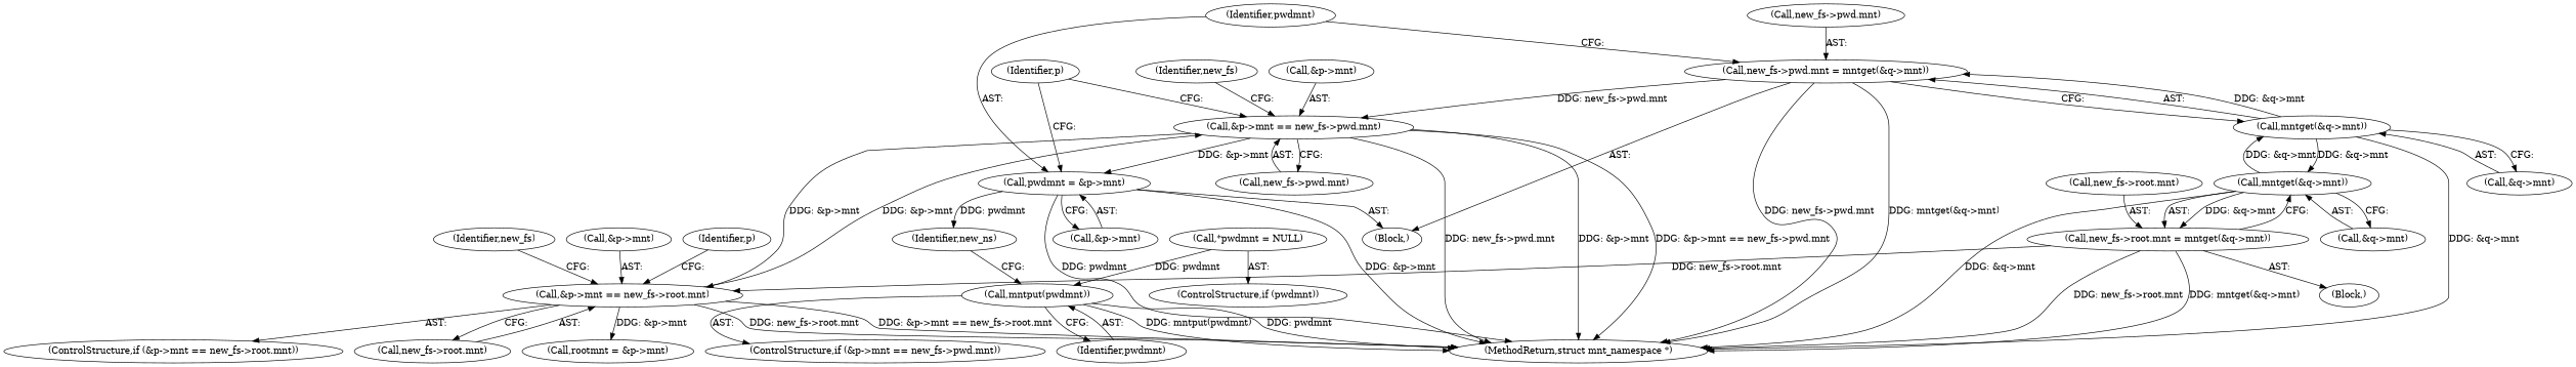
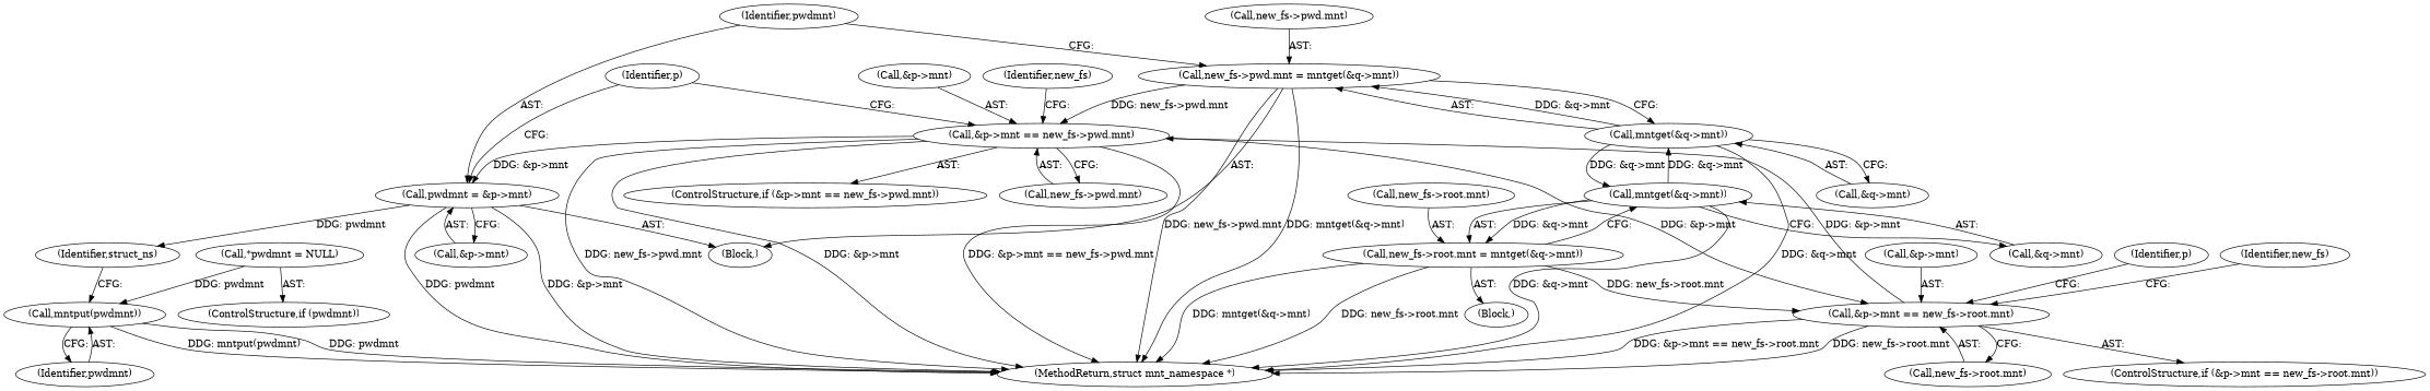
  digraph {
    fontname="DejaVu Serif"
    node [fontname="DejaVu Serif"]
    edge [fontname="DejaVu Serif"]
    n1 [label="(Call,pwdmnt = &p->mnt)"]
    n2 [label="(Block,)"]
    n3 [label="(MethodReturn,struct mnt_namespace *)"]
    n4 [label="(Call,&p->mnt)"]
-   n5 [label="(Identifier,new_ns)"]
+   n5 [label="(Identifier,struct_ns)"]
    n6 [label="(Call,mntput(pwdmnt))"]
    n7 [label="(Identifier,pwdmnt)"]
    n8 [label="(Call,&p->mnt == new_fs->pwd.mnt)"]
    n9 [label="(Call,&p->mnt == new_fs->root.mnt)"]
    n10 [label="(ControlStructure,if (&p->mnt == new_fs->pwd.mnt))"]
    n11 [label="(Call,new_fs->pwd.mnt)"]
    n12 [label="(ControlStructure,if (&p->mnt == new_fs->root.mnt))"]
    n13 [label="(Call,new_fs->root.mnt)"]
-   n14 [label="(Call,rootmnt = &p->mnt)"]
    n15 [label="(Call,new_fs->root.mnt = mntget(&q->mnt))"]
    n16 [label="(Call,mntget(&q->mnt))"]
    n17 [label="(Block,)"]
    n18 [label="(Call,mntget(&q->mnt))"]
    n19 [label="(Call,&q->mnt)"]
    n20 [label="(Call,new_fs->pwd.mnt = mntget(&q->mnt))"]
    n21 [label="(Call,&q->mnt)"]
    n22 [label="(ControlStructure,if (pwdmnt))"]
    n23 [label="(Identifier,new_fs)"]
    n24 [label="(Identifier,p)"]
    n25 [label="(Call,*pwdmnt = NULL)"]
    n26 [label="(Call,&p->mnt)"]
    n27 [label="(Call,new_fs->pwd.mnt)"]
    n28 [label="(Call,new_fs->root.mnt)"]
    n29 [label="(Call,&p->mnt)"]
    n30 [label="(Identifier,pwdmnt)"]
    n31 [label="(Identifier,p)"]
    n32 [label="(Identifier,new_fs)"]
    n1 -> n2 [label="AST: "]
    n1 -> n3 [label="DDG: &p->mnt"]
    n1 -> n3 [label="DDG: pwdmnt"]
    n1 -> n4 [label="CFG: "]
    n1 -> n5 [label="DDG: pwdmnt"]
    n4 -> n1 [label="AST: "]
    n5 -> n6 [label="CFG: "]
    n6 -> n3 [label="DDG: mntput(pwdmnt)"]
    n6 -> n3 [label="DDG: pwdmnt"]
    n6 -> n7 [label="CFG: "]
    n7 -> n6 [label="AST: "]
    n8 -> n1 [label="DDG: &p->mnt"]
    n8 -> n3 [label="DDG: new_fs->pwd.mnt"]
    n8 -> n3 [label="DDG: &p->mnt"]
    n8 -> n3 [label="DDG: &p->mnt == new_fs->pwd.mnt"]
    n8 -> n9 [label="DDG: &p->mnt"]
-   n6 -> n10 [label="AST: "]
+   n8 -> n10 [label="AST: "]
    n8 -> n11 [label="CFG: "]
    n9 -> n3 [label="DDG: &p->mnt == new_fs->root.mnt"]
    n9 -> n3 [label="DDG: new_fs->root.mnt"]
    n9 -> n8 [label="DDG: &p->mnt"]
    n9 -> n12 [label="AST: "]
    n9 -> n13 [label="CFG: "]
-   n9 -> n14 [label="DDG: &p->mnt"]
    n11 -> n8 [label="AST: "]
    n13 -> n9 [label="AST: "]
    n15 -> n3 [label="DDG: new_fs->root.mnt"]
    n15 -> n3 [label="DDG: mntget(&q->mnt)"]
    n15 -> n9 [label="DDG: new_fs->root.mnt"]
    n15 -> n16 [label="CFG: "]
    n15 -> n17 [label="AST: "]
    n16 -> n3 [label="DDG: &q->mnt"]
    n16 -> n15 [label="AST: "]
    n16 -> n15 [label="DDG: &q->mnt"]
    n16 -> n18 [label="DDG: &q->mnt"]
    n16 -> n19 [label="CFG: "]
    n18 -> n3 [label="DDG: &q->mnt"]
    n18 -> n16 [label="DDG: &q->mnt"]
    n18 -> n20 [label="AST: "]
    n18 -> n20 [label="DDG: &q->mnt"]
    n18 -> n21 [label="CFG: "]
    n19 -> n16 [label="AST: "]
    n20 -> n2 [label="AST: "]
    n20 -> n3 [label="DDG: new_fs->pwd.mnt"]
    n20 -> n3 [label="DDG: mntget(&q->mnt)"]
    n20 -> n8 [label="DDG: new_fs->pwd.mnt"]
    n20 -> n18 [label="CFG: "]
    n21 -> n18 [label="AST: "]
    n23 -> n9 [label="CFG: "]
    n24 -> n1 [label="CFG: "]
    n24 -> n8 [label="CFG: "]
    n25 -> n6 [label="DDG: pwdmnt"]
    n25 -> n22 [label="AST: "]
    n26 -> n9 [label="AST: "]
    n27 -> n20 [label="AST: "]
    n28 -> n15 [label="AST: "]
    n29 -> n8 [label="AST: "]
    n30 -> n1 [label="AST: "]
    n30 -> n20 [label="CFG: "]
    n31 -> n9 [label="CFG: "]
    n32 -> n8 [label="CFG: "]
  }
